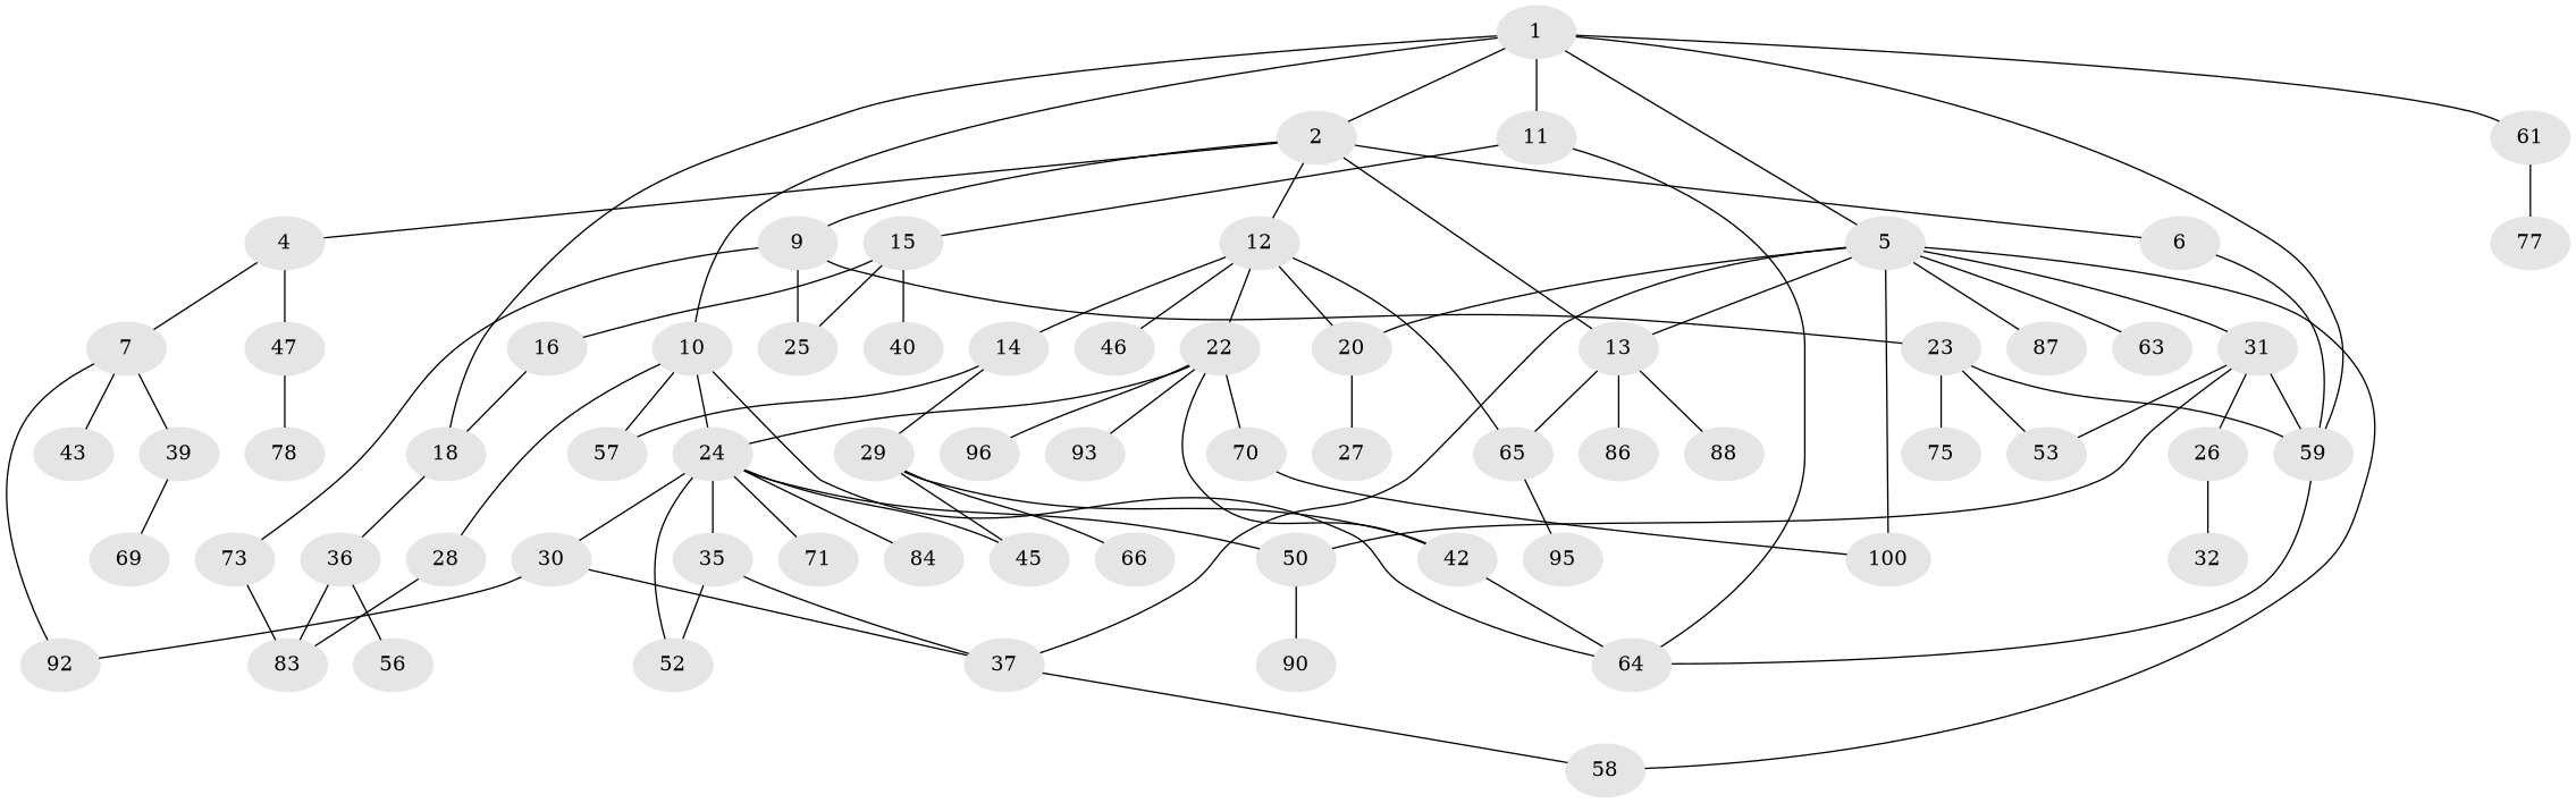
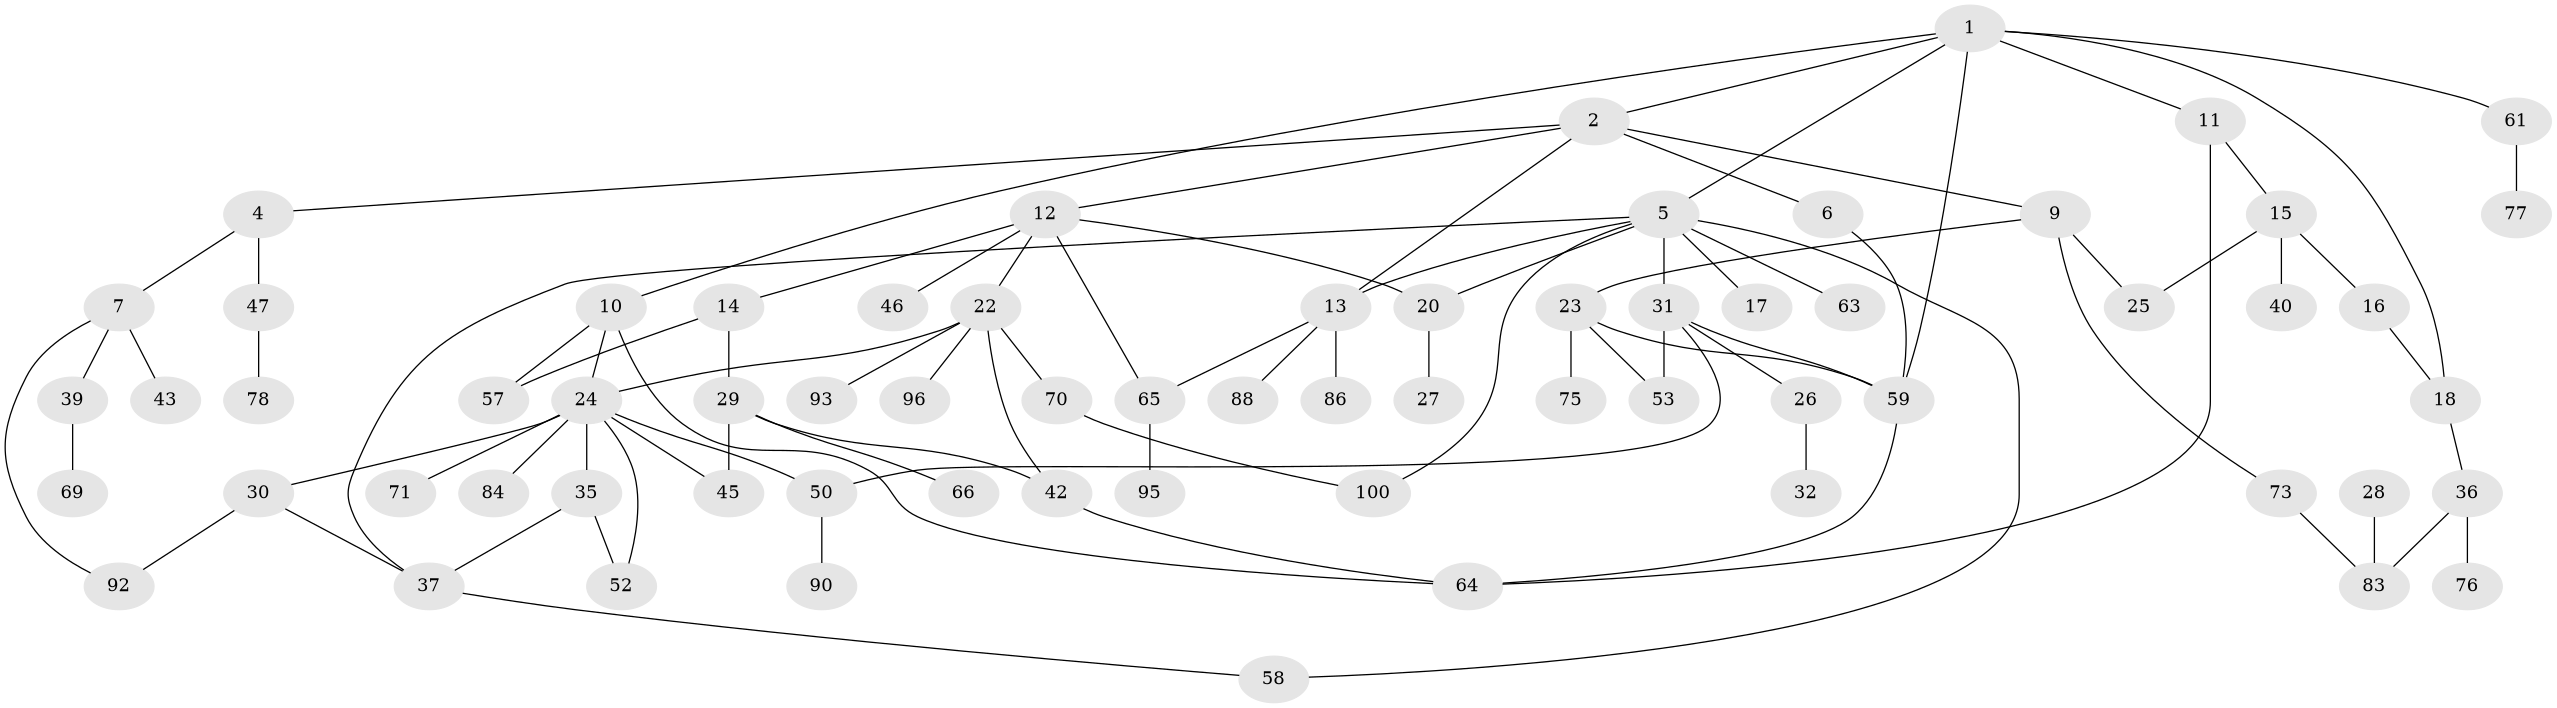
  graph {
    node [color=gray90 style=filled]
    1 [super="+8"]
    2 [super="+3"]
    5 [super="+38"]
    10 [super="+67"]
    11 [super="+55"]
    18 [super="+76"]
    59 [super="+75"]
    61
    4
    6
    9 [super="+68"]
    12 [super="+89"]
    13 [super="+79"]
-   17 [label=87]
+   17
    20
    n16 [label=31]
    37 [super="+51"]
    58 [super="+99"]
    63
    100
    24 [super="+34"]
    28
    57 [super="+60"]
    64 [super="+97"]
    15 [super="+49"]
    36
    77 [super="+81"]
    7 [super="+19"]
    47
    23 [super="+62"]
    25 [super="+44"]
    73
    14 [super="+94"]
    22 [super="+54"]
    46
    65 [super="+87"]
    86
    88
    39 [super="+48"]
    43
    92
    78 [super="+98"]
    27
    26
    50 [super="+82"]
    53
    69
    n48 [label=75]
    83 [super="+91"]
    30 [super="+31"]
    35 [super="+41"]
    45
    52 [super="+74"]
    71
    84
    16
    40
    29 [super="+33"]
    42 [super="+80"]
    70
    93
    96
    95
    66
-   56 [super="+85"]
+   56 [super="+85" label=76]
    32
    90
    1 -- 2
    1 -- 5
    1 -- 10
    1 -- 11
    1 -- 18
    1 -- 59
    1 -- 61
    2 -- 4
    2 -- 6
    2 -- 9
    2 -- 12
    2 -- 13
    5 -- 13
    5 -- 17
    5 -- 20
    5 -- n16
    5 -- 37
    5 -- 58
    5 -- 63
    5 -- 100
    10 -- 24
-   10 -- 28
    10 -- 57
    10 -- 64
    11 -- 64
    11 -- 15
    18 -- 36
    59 -- 64
    61 -- 77
    4 -- 7
    4 -- 47
    6 -- 59
    9 -- 23
    9 -- 25
    9 -- 73
    12 -- 20
    12 -- 14
    12 -- 22
    12 -- 46
    12 -- 65
    13 -- 65
    13 -- 86
    13 -- 88
    20 -- 27
    n16 -- 59
    n16 -- 26
    n16 -- 50
    n16 -- 53
    37 -- 58
    24 -- 50
    24 -- 30
    24 -- 35
    24 -- 45
    24 -- 52
    24 -- 71
    24 -- 84
    28 -- 83
    15 -- 25
    15 -- 16
    15 -- 40
    36 -- 83
    36 -- 56
    7 -- 39
    7 -- 43
    7 -- 92
    47 -- 78
    23 -- 59
    23 -- 53 [weight=2]
    23 -- n48
    73 -- 83
    14 -- 57
    14 -- 29
    22 -- 24
    22 -- 42
    22 -- 70
    22 -- 93
    22 -- 96
    65 -- 95
    39 -- 69
    26 -- 32
    50 -- 90
    30 -- 37
    30 -- 92
    35 -- 37
    35 -- 52
    16 -- 18
    29 -- 45
    29 -- 42
    29 -- 66
    42 -- 64
    70 -- 100
  }
